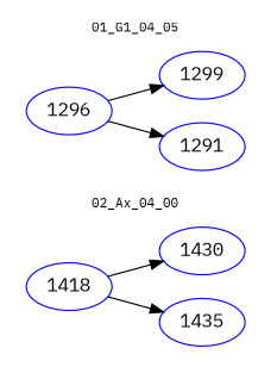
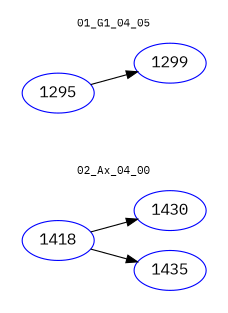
  digraph {
    fontname="IBM Plex Mono"
    rankdir=LR
    node [color=blue fontname="IBM Plex Mono"]
    edge [color=black fontname="IBM Plex Mono"]
    n1 [label=1418]
    n2 [label=1435]
    n3 [label=1430]
-   n4 [label=1296]
-   n5 [label=1291]
+   n4 [label=1295]
    n6 [label=1299]
    subgraph cluster_1 {
      color=white
      fontsize=10
      label="02_Ax_04_00"
      n1
      n2
      n3
    }
    subgraph cluster_2 {
      color=white
      fontsize=10
      label="01_G1_04_05"
      n4
-     n5
      n6
    }
    n1 -> n2
    n1 -> n3
-   n4 -> n5
    n4 -> n6
  }
